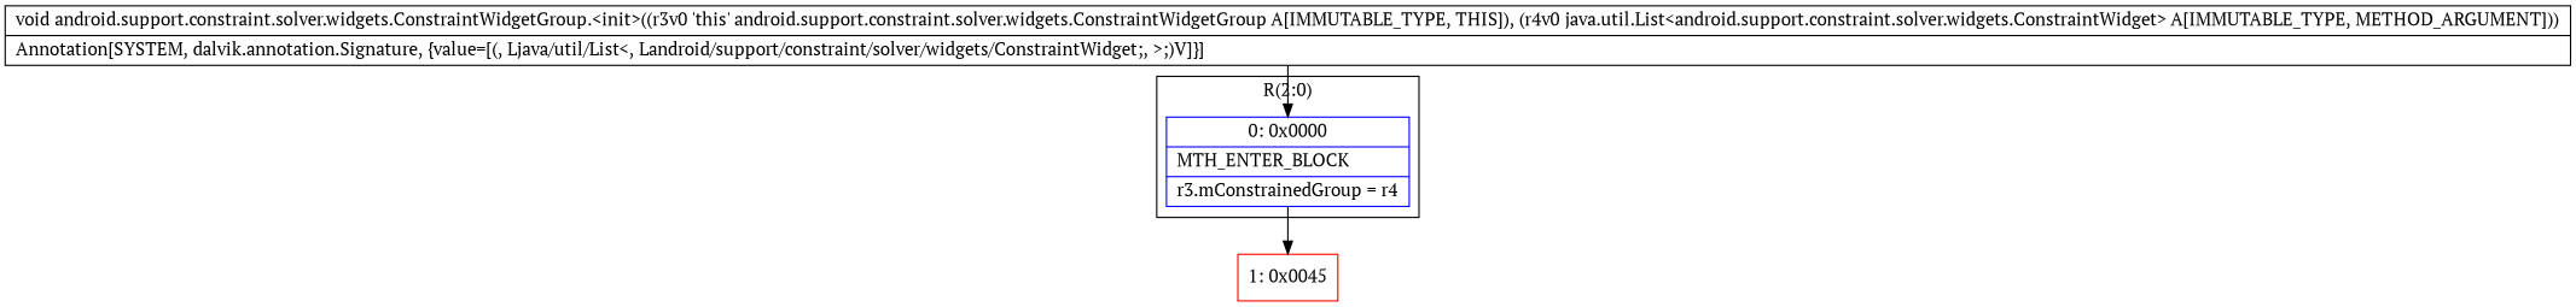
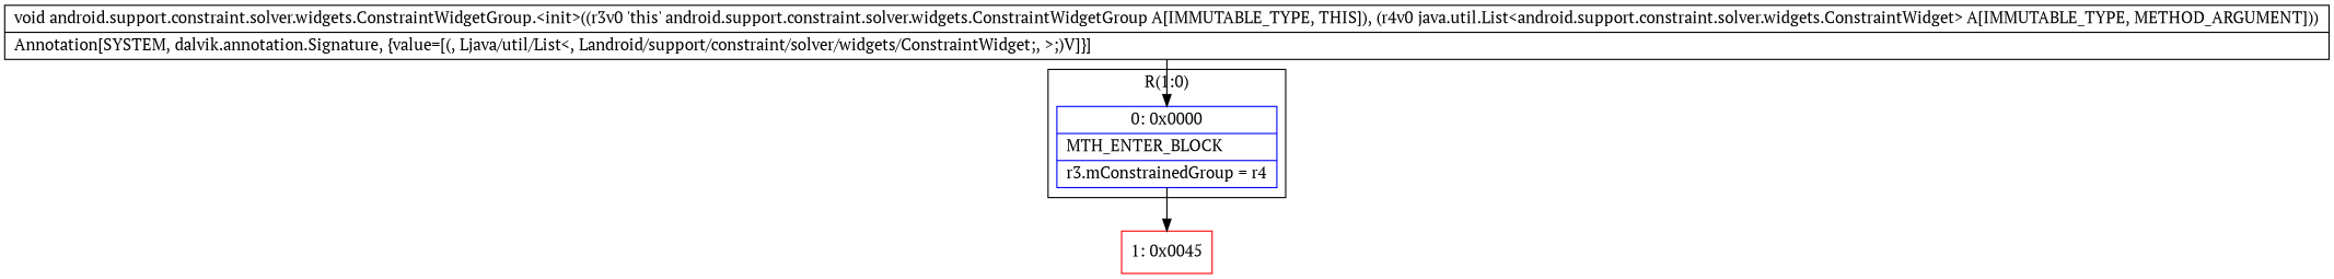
  digraph {
    fontname="PT Serif"
    node [shape=record fontname="PT Serif"]
    edge [fontname="PT Serif"]
    n1 [color=blue label="{0\:\ 0x0000|MTH_ENTER_BLOCK\l|r3.mConstrainedGroup = r4\l}"]
    n2 [color=red label="{1\:\ 0x0045}"]
    n3 [label="{void android.support.constraint.solver.widgets.ConstraintWidgetGroup.\<init\>((r3v0 'this' android.support.constraint.solver.widgets.ConstraintWidgetGroup A[IMMUTABLE_TYPE, THIS]), (r4v0 java.util.List\<android.support.constraint.solver.widgets.ConstraintWidget\> A[IMMUTABLE_TYPE, METHOD_ARGUMENT]))  | Annotation[SYSTEM, dalvik.annotation.Signature, \{value=[(, Ljava\/util\/List\<, Landroid\/support\/constraint\/solver\/widgets\/ConstraintWidget;, \>;)V]\}]\l}"]
    subgraph cluster_1 {
-     label="R(2:0)"
+     label="R(1:0)"
      n1
    }
    n1 -> n2
    n3 -> n1
  }
